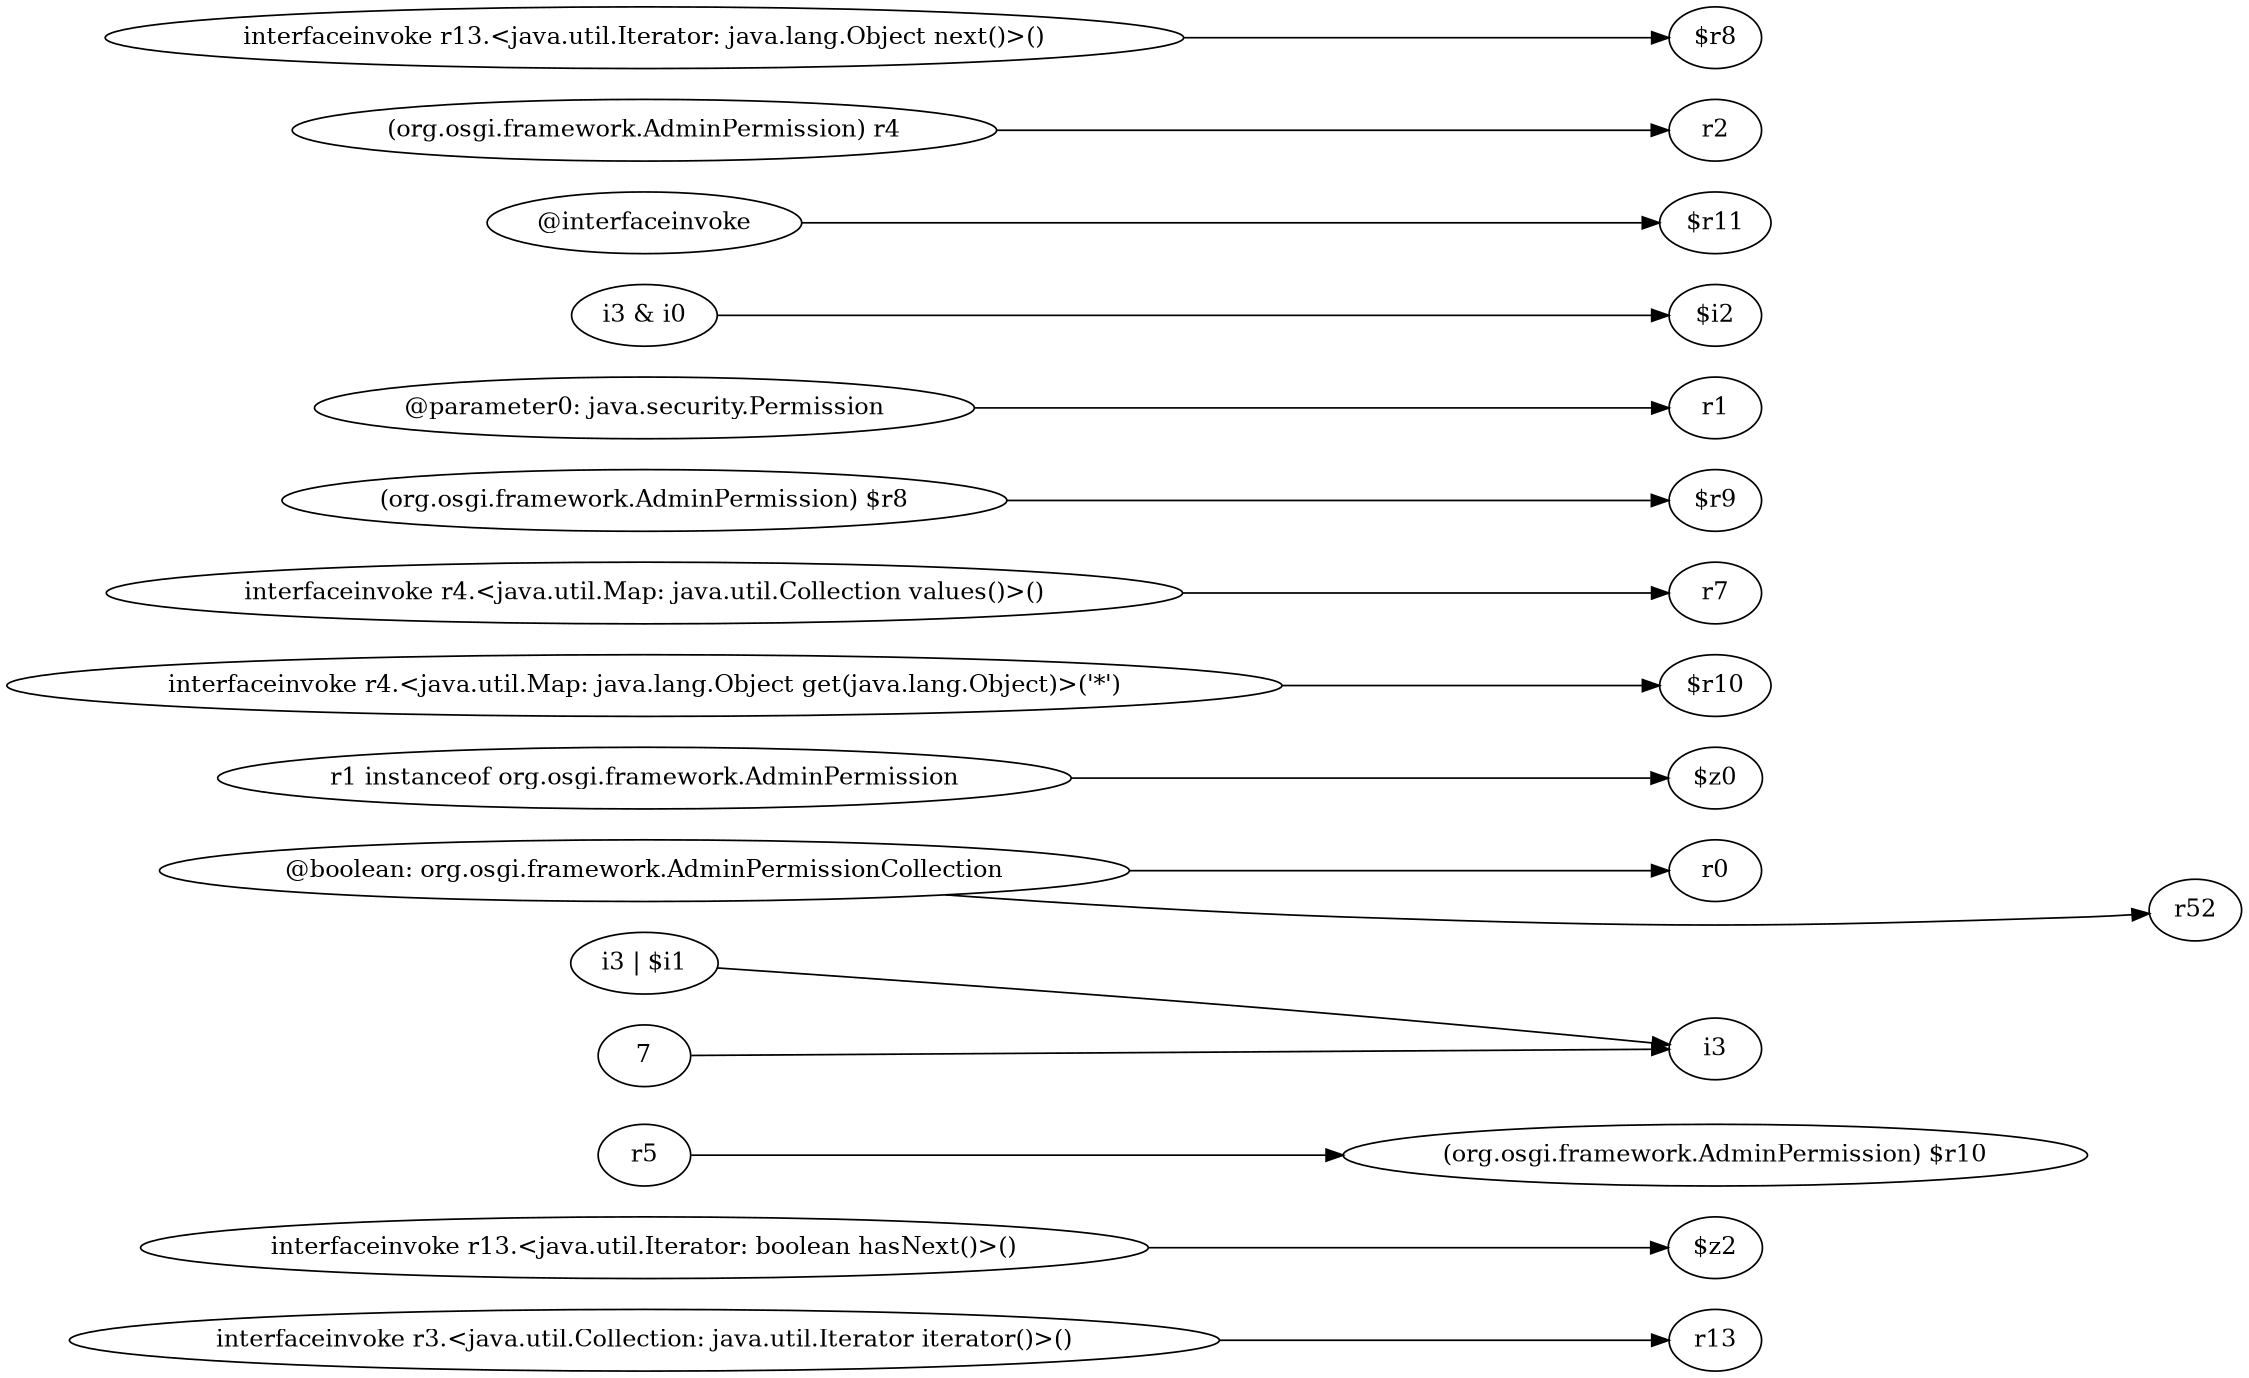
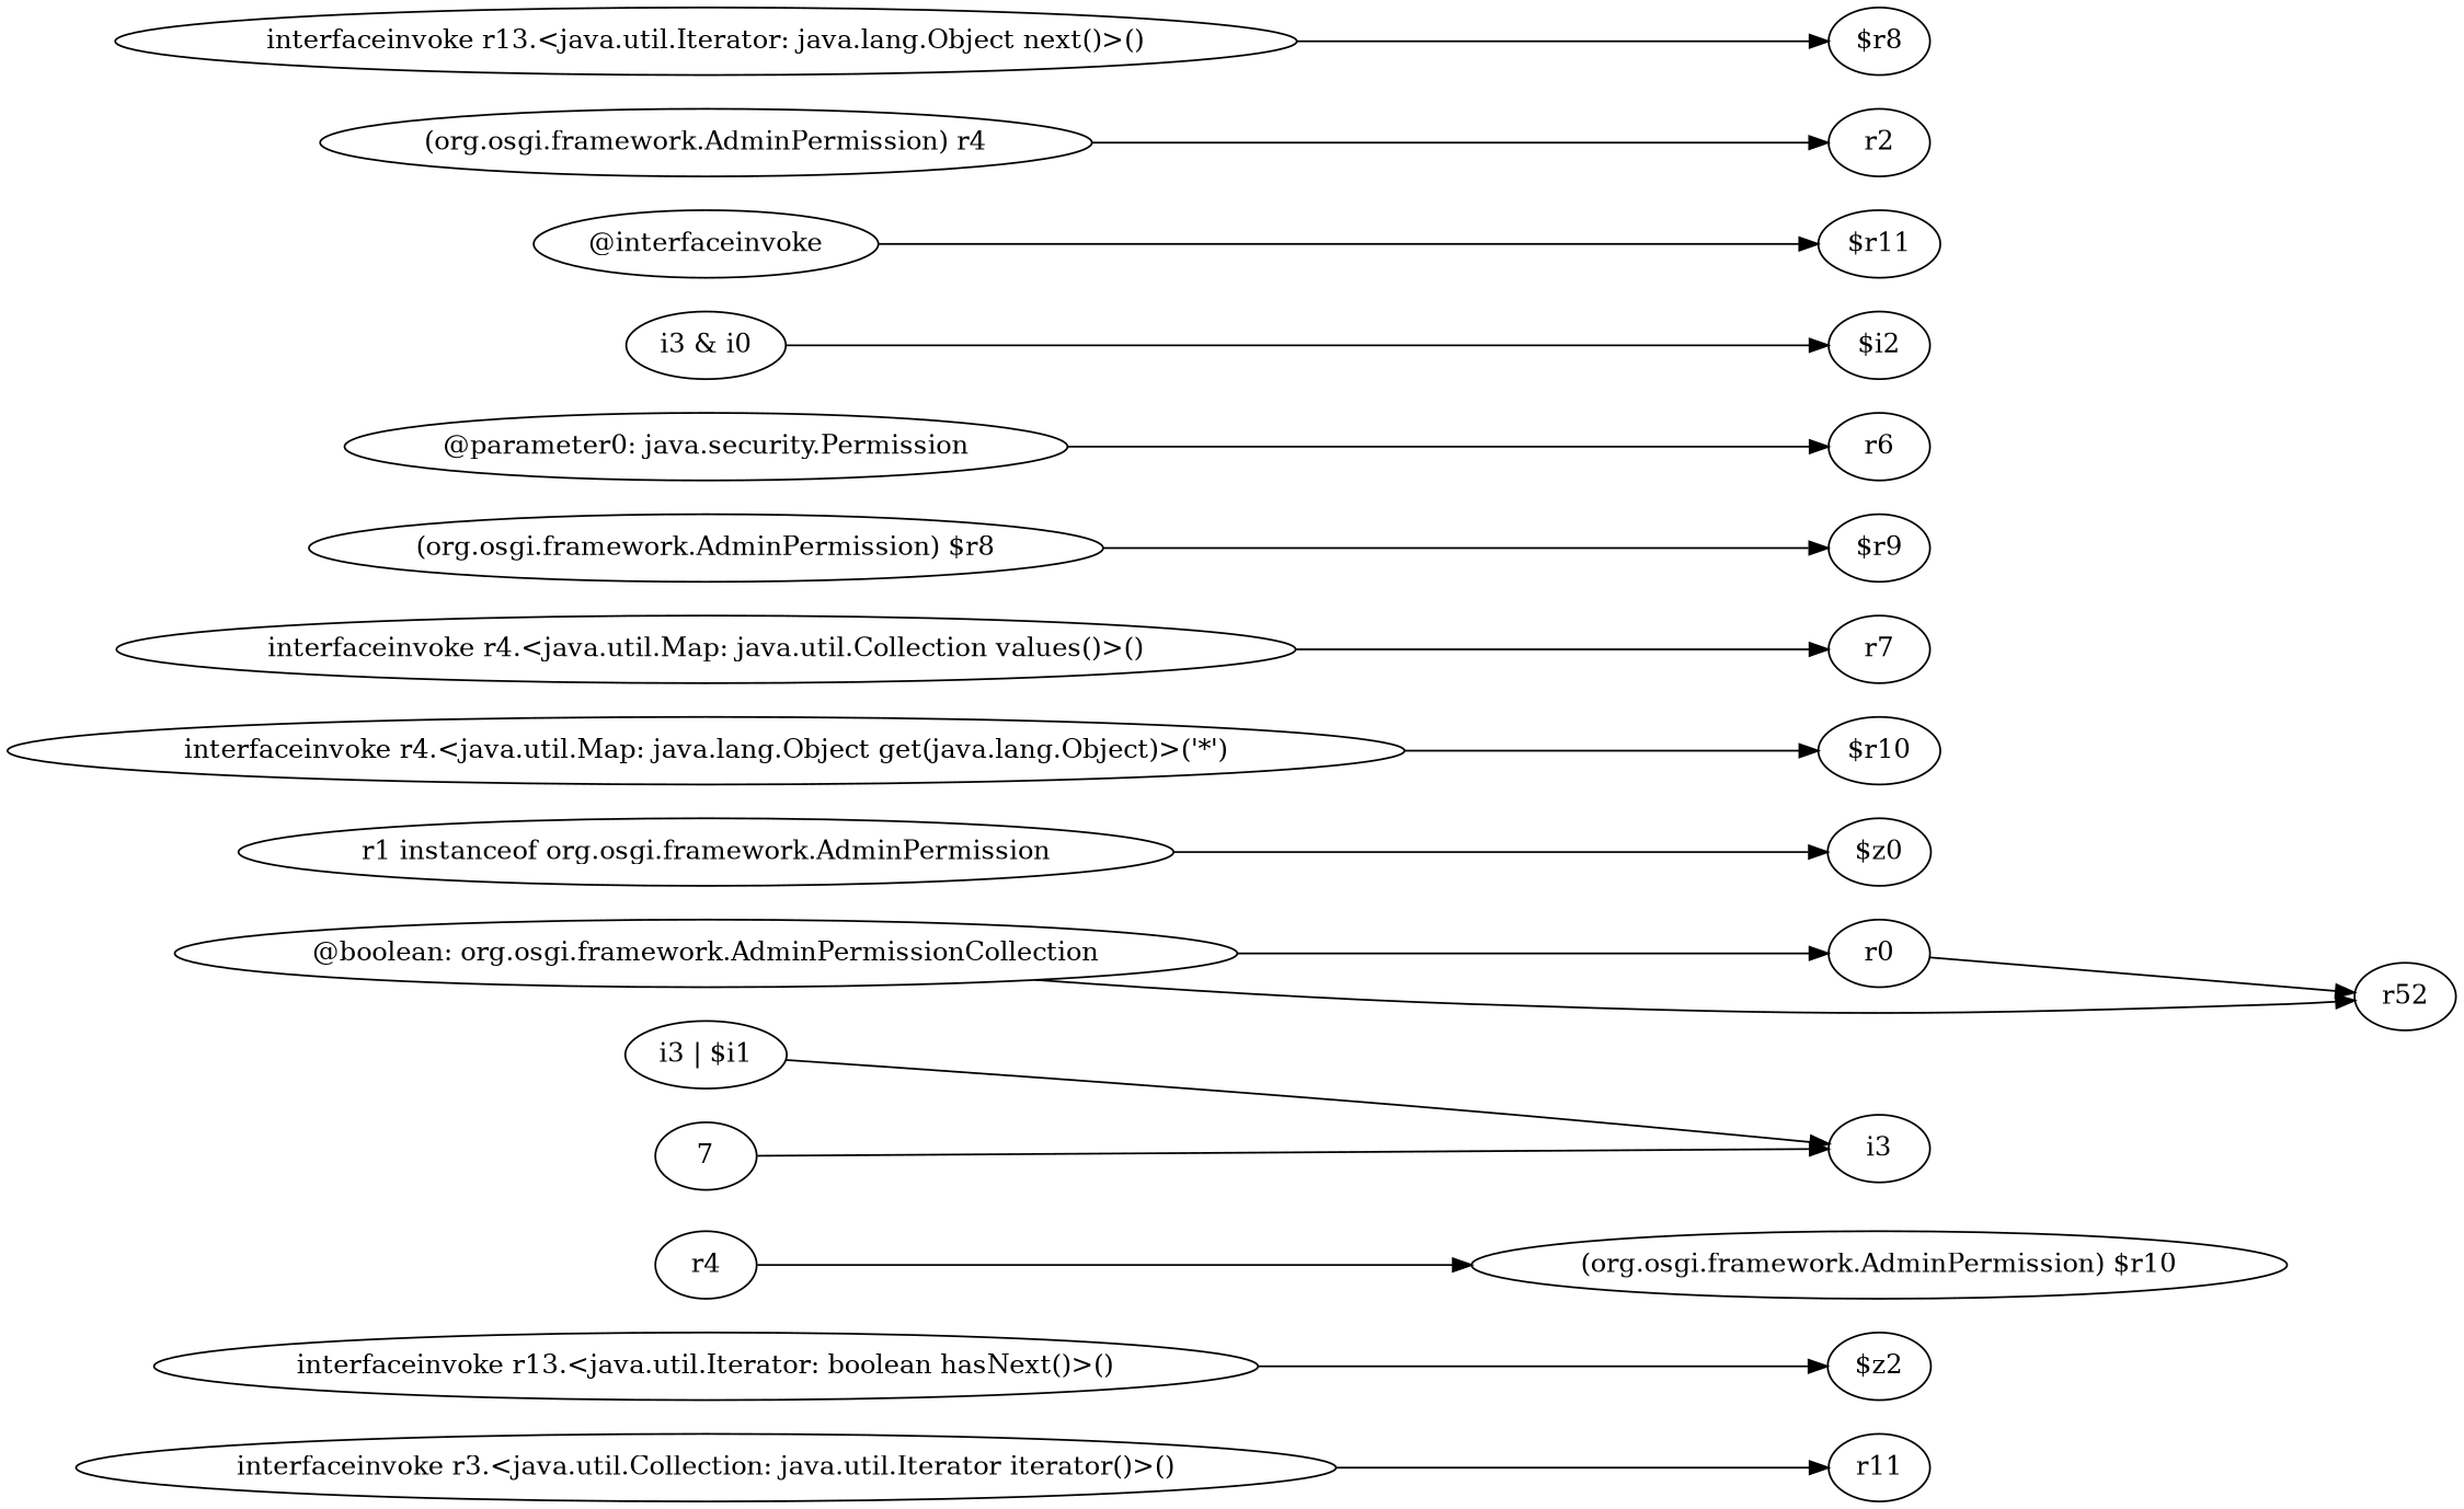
  digraph {
    rankdir=LR
    n1 [label="interfaceinvoke r3.<java.util.Collection: java.util.Iterator iterator()>()"]
-   n2 [label=r13]
+   n2 [label=r11]
    n3 [label="interfaceinvoke r13.<java.util.Iterator: boolean hasNext()>()"]
    n4 [label="$z2"]
    n5 [label="(org.osgi.framework.AdminPermission) $r10"]
-   n6 [label=r5]
+   n6 [label=r4]
    n7 [label="i3 | $i1"]
    n8 [label=i3]
    n9 [label="@boolean: org.osgi.framework.AdminPermissionCollection"]
    n10 [label=r0]
    n11 [label=r52]
    n12 [label="r1 instanceof org.osgi.framework.AdminPermission"]
    n13 [label="$z0"]
    n14 [label="interfaceinvoke r4.<java.util.Map: java.lang.Object get(java.lang.Object)>('*')"]
    n15 [label="$r10"]
    n16 [label="interfaceinvoke r4.<java.util.Map: java.util.Collection values()>()"]
    n17 [label=r7]
    n18 [label="(org.osgi.framework.AdminPermission) $r8"]
    n19 [label="$r9"]
    n20 [label="@parameter0: java.security.Permission"]
-   n21 [label=r1]
+   n21 [label=r6]
    n22 [label=7]
    n23 [label="i3 & i0"]
    n24 [label="$i2"]
    n25 [label="@interfaceinvoke"]
    n26 [label="$r11"]
    n27 [label="(org.osgi.framework.AdminPermission) r4"]
    n28 [label=r2]
    n29 [label="interfaceinvoke r13.<java.util.Iterator: java.lang.Object next()>()"]
    n30 [label="$r8"]
    n1 -> n2
    n3 -> n4
    n6 -> n5
    n7 -> n8
    n9 -> n10
    n9 -> n11
+   n10 -> n11
    n12 -> n13
    n14 -> n15
    n16 -> n17
    n18 -> n19
    n20 -> n21
    n22 -> n8
    n23 -> n24
    n25 -> n26
    n27 -> n28
    n29 -> n30
  }
